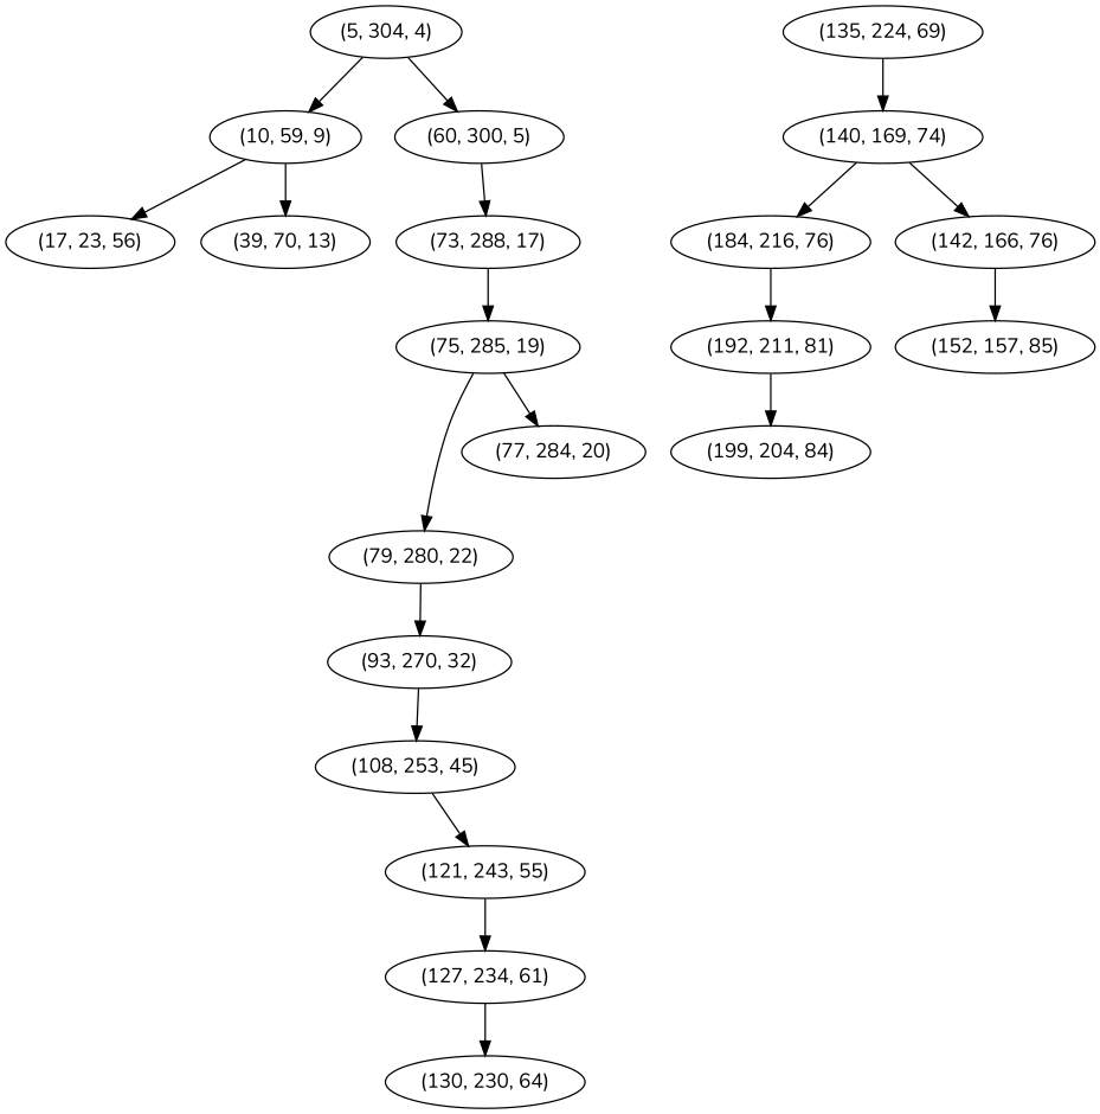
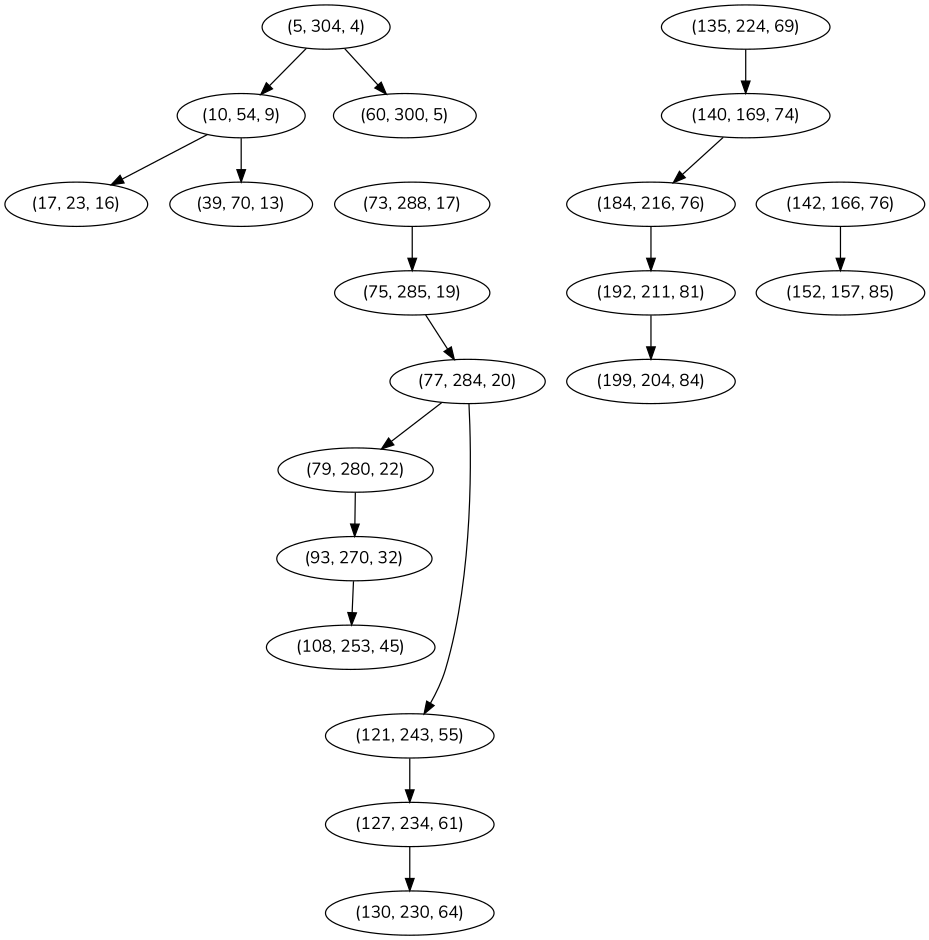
  digraph {
    fontname=Nunito
    node [fontname=Nunito]
    edge [fontname=Nunito]
    "(5, 304, 4)"
-   "(10, 54, 9)" [label="(10, 59, 9)"]
+   "(10, 54, 9)"
    "(60, 300, 5)"
-   "(17, 23, 16)" [label="(17, 23, 56)"]
+   "(17, 23, 16)"
    n5 [label="(39, 70, 13)"]
    "(73, 288, 17)"
    "(75, 285, 19)"
    "(77, 284, 20)"
    "(79, 280, 22)"
    "(93, 270, 32)"
    "(108, 253, 45)"
    "(121, 243, 55)"
    "(127, 234, 61)"
    "(130, 230, 64)"
    "(135, 224, 69)"
    "(140, 169, 74)"
    "(184, 216, 76)"
    "(142, 166, 76)"
    "(192, 211, 81)"
    "(152, 157, 85)"
    "(199, 204, 84)"
    "(5, 304, 4)" -> "(10, 54, 9)"
    "(5, 304, 4)" -> "(60, 300, 5)"
    "(10, 54, 9)" -> "(17, 23, 16)"
    "(10, 54, 9)" -> n5
-   "(60, 300, 5)" -> "(73, 288, 17)"
    "(73, 288, 17)" -> "(75, 285, 19)"
    "(75, 285, 19)" -> "(77, 284, 20)"
-   "(75, 285, 19)" -> "(79, 280, 22)"
+   "(77, 284, 20)" -> "(79, 280, 22)"
    "(79, 280, 22)" -> "(93, 270, 32)"
    "(93, 270, 32)" -> "(108, 253, 45)"
-   "(108, 253, 45)" -> "(121, 243, 55)"
+   "(77, 284, 20)" -> "(121, 243, 55)"
    "(121, 243, 55)" -> "(127, 234, 61)"
    "(127, 234, 61)" -> "(130, 230, 64)"
    "(135, 224, 69)" -> "(140, 169, 74)"
    "(140, 169, 74)" -> "(184, 216, 76)"
-   "(140, 169, 74)" -> "(142, 166, 76)"
    "(184, 216, 76)" -> "(192, 211, 81)"
    "(142, 166, 76)" -> "(152, 157, 85)"
    "(192, 211, 81)" -> "(199, 204, 84)"
  }
